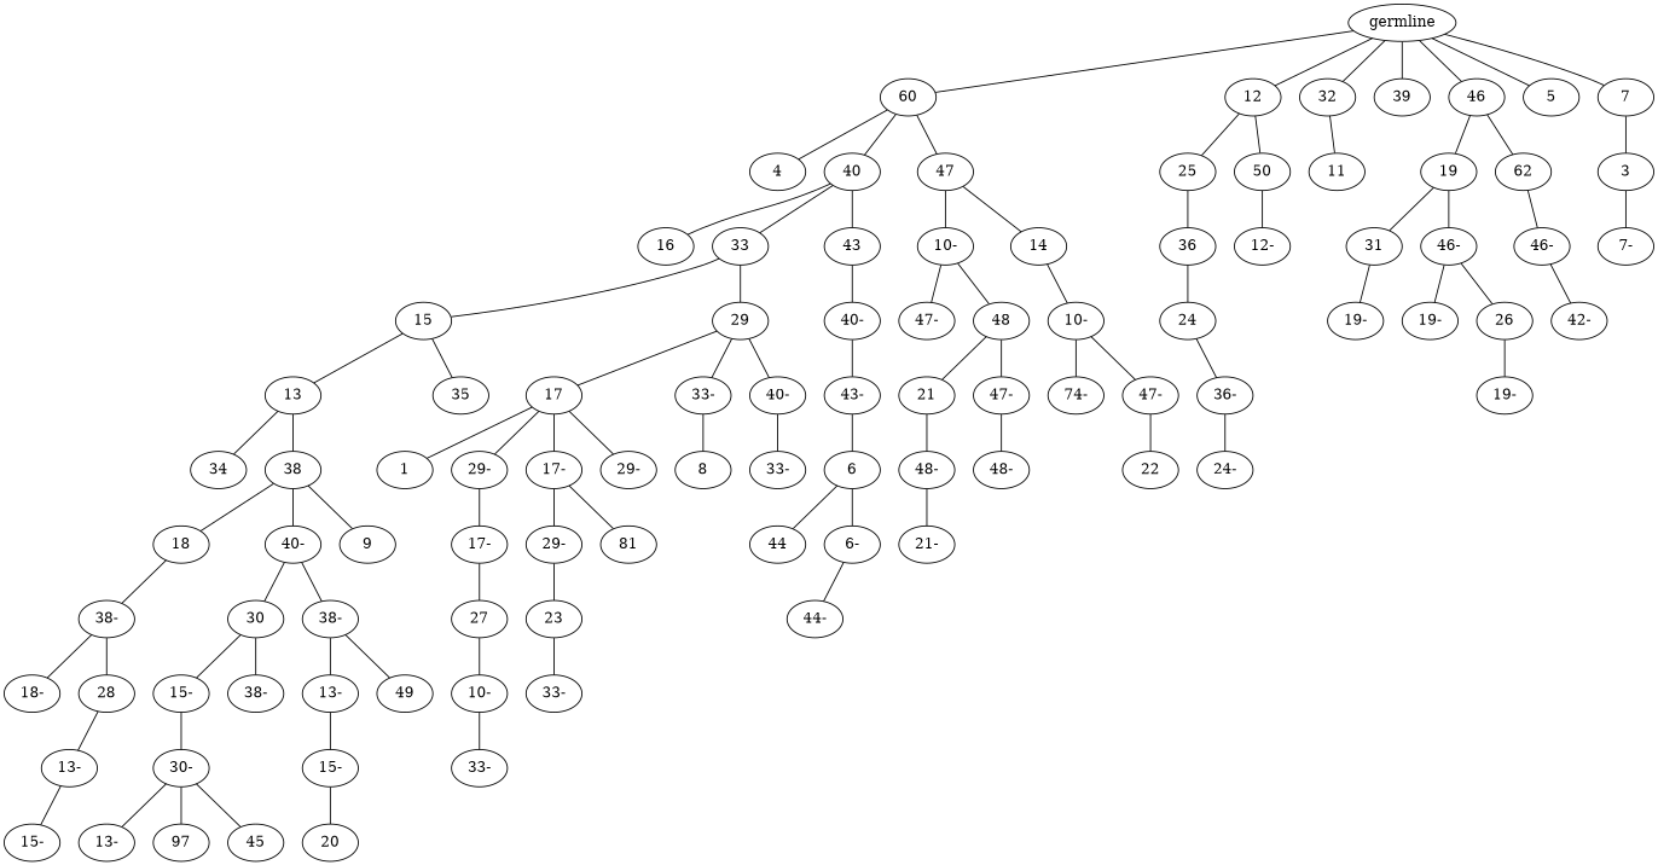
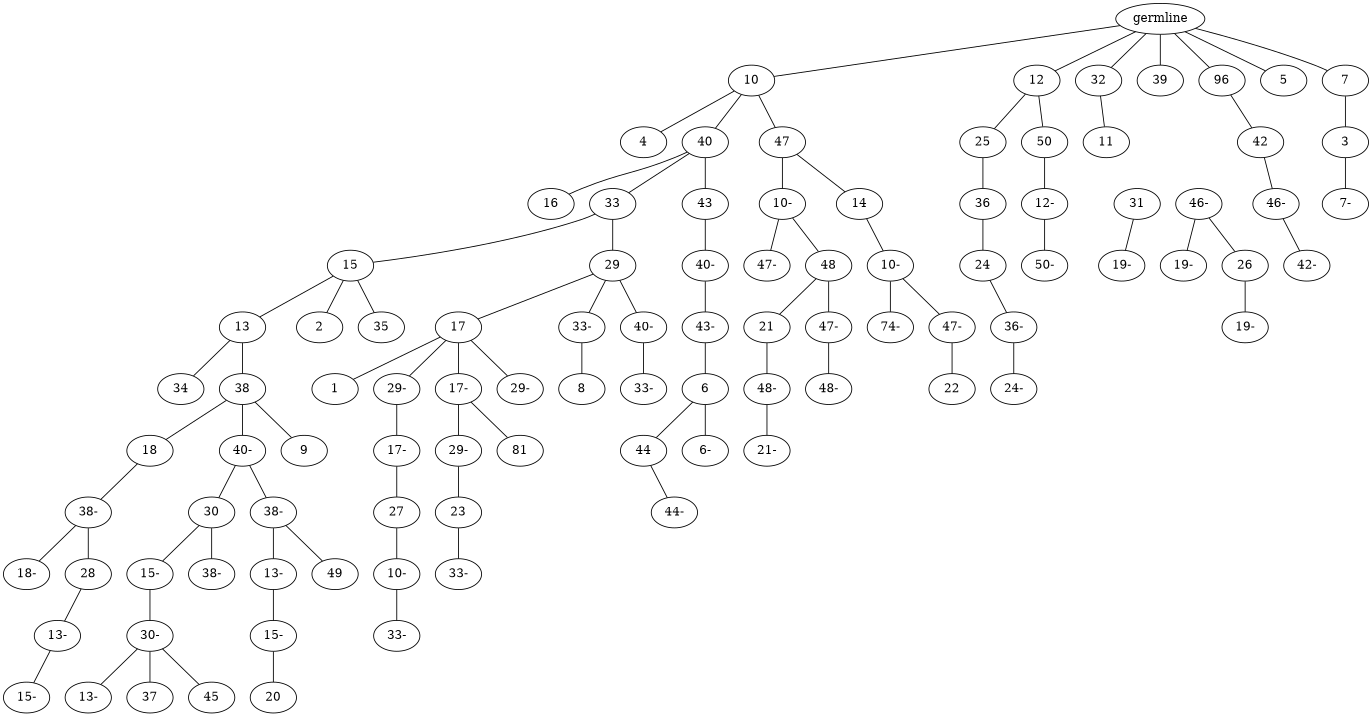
  graph {
    n1 [label=germline]
-   n2 [label=60]
+   n2 [label=10]
    n3 [label=12]
    n4 [label=32]
    n5 [label=39]
-   n6 [label=46]
+   n6 [label=96]
    n7 [label=5]
    n8 [label=7]
    n9 [label=4]
    n10 [label=40]
    n11 [label=47]
    n12 [label=25]
    n13 [label=50]
    n14 [label=11]
-   n15 [label=19]
-   n16 [label=62]
+   n16 [label=42]
    n17 [label=3]
    n18 [label=16]
    n19 [label=33]
    n20 [label=43]
    n21 [label="10-"]
    n22 [label=14]
    n23 [label=15]
    n24 [label=29]
    n25 [label="40-"]
    n26 [label=13]
+   n27 [label=2]
    n28 [label=35]
    n29 [label=17]
    n30 [label="33-"]
    n31 [label="40-"]
    n32 [label=34]
    n33 [label=38]
    n34 [label=18]
    n35 [label="40-"]
    n36 [label=9]
    n37 [label="38-"]
    n38 [label=30]
    n39 [label="38-"]
    n40 [label="18-"]
    n41 [label=28]
    n42 [label="13-"]
    n43 [label="15-"]
    n44 [label="15-"]
    n45 [label="38-"]
    n46 [label="13-"]
    n47 [label=49]
    n48 [label="30-"]
    n49 [label="13-"]
-   n50 [label=97]
+   n50 [label=37]
    n51 [label=45]
    n52 [label="15-"]
    n53 [label=20]
    n54 [label=1]
    n55 [label="29-"]
    n56 [label="17-"]
    n57 [label="29-"]
    n58 [label=8]
    n59 [label="33-"]
    n60 [label="17-"]
    n61 [label="29-"]
    n62 [label=81]
    n63 [label=27]
    n64 [label="10-"]
    n65 [label="33-"]
    n66 [label=23]
    n67 [label="33-"]
    n68 [label="43-"]
    n69 [label=6]
    n70 [label=44]
    n71 [label="6-"]
    n72 [label="44-"]
    n73 [label="47-"]
    n74 [label=48]
    n75 [label="10-"]
    n76 [label=36]
    n77 [label=24]
    n78 [label=21]
    n79 [label="47-"]
    n80 [label="48-"]
    n81 [label="48-"]
    n82 [label="21-"]
    n83 [label="74-"]
    n84 [label="47-"]
    n85 [label=22]
    n86 [label="36-"]
    n87 [label="24-"]
    n88 [label="12-"]
+   n89 [label="50-"]
    n90 [label=31]
    n91 [label="46-"]
    n92 [label="46-"]
    n93 [label="19-"]
    n94 [label="19-"]
    n95 [label=26]
    n96 [label="19-"]
    n97 [label="42-"]
    n98 [label="7-"]
    n1 -- n2
    n1 -- n3
    n1 -- n4
    n1 -- n5
    n1 -- n6
    n1 -- n7
    n1 -- n8
    n2 -- n9
    n2 -- n10
    n2 -- n11
    n3 -- n12
    n3 -- n13
    n4 -- n14
-   n6 -- n15
    n6 -- n16
    n8 -- n17
    n10 -- n18
    n10 -- n19
    n10 -- n20
    n11 -- n21
    n11 -- n22
    n12 -- n76
    n13 -- n88
-   n15 -- n90
-   n15 -- n91
    n16 -- n92
    n17 -- n98
    n19 -- n23
    n19 -- n24
    n20 -- n25
    n21 -- n73
    n21 -- n74
    n22 -- n75
    n23 -- n26
+   n23 -- n27
    n23 -- n28
    n24 -- n29
    n24 -- n30
    n24 -- n31
    n25 -- n68
    n26 -- n32
    n26 -- n33
    n29 -- n54
    n29 -- n55
    n29 -- n56
    n29 -- n57
    n30 -- n58
    n31 -- n59
    n33 -- n34
    n33 -- n35
    n33 -- n36
    n34 -- n37
    n35 -- n38
    n35 -- n39
    n37 -- n40
    n37 -- n41
    n38 -- n44
    n38 -- n45
    n39 -- n46
    n39 -- n47
    n41 -- n42
    n42 -- n43
    n44 -- n48
    n46 -- n52
    n48 -- n49
    n48 -- n50
    n48 -- n51
    n52 -- n53
    n55 -- n60
    n56 -- n61
    n56 -- n62
    n60 -- n63
    n61 -- n66
    n63 -- n64
    n64 -- n65
    n66 -- n67
    n68 -- n69
    n69 -- n70
    n69 -- n71
-   n71 -- n72
+   n70 -- n72
    n74 -- n78
    n74 -- n79
    n75 -- n83
    n75 -- n84
    n76 -- n77
    n77 -- n86
    n78 -- n80
    n79 -- n81
    n80 -- n82
    n84 -- n85
    n86 -- n87
+   n88 -- n89
    n90 -- n93
    n91 -- n94
    n91 -- n95
    n92 -- n97
    n95 -- n96
  }
